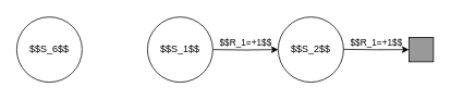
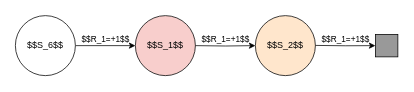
  <mxCell id="0" />
  <mxCell id="1" parent="0" />
+ <mxCell id="2" style="edgeStyle=orthogonalEdgeStyle;rounded=0;orthogonalLoop=1;jettySize=auto;html=1;entryX=0;entryY=0.5;entryDx=0;entryDy=0;" edge="1" parent="1" source="4" target="5"><mxGeometry relative="1" as="geometry" /></mxCell>
+ <mxCell id="3" value="$$R_1=+1$$" style="edgeLabel;html=1;align=center;verticalAlign=middle;resizable=0;points=[];labelBackgroundColor=none;" vertex="1" connectable="0" parent="2"><mxGeometry x="-0.171" y="1" relative="1" as="geometry"><mxPoint x="6.86" y="-9" as="offset" /></mxGeometry></mxCell>
  <mxCell id="4" value="$$S_6$$" style="ellipse;whiteSpace=wrap;html=1;aspect=fixed;" vertex="1" parent="1"><mxGeometry x="20" y="20" width="80" height="80" as="geometry" /></mxCell>
- <mxCell id="5" value="&lt;span&gt;$$S_1$$&lt;/span&gt;" style="ellipse;whiteSpace=wrap;html=1;aspect=fixed;" vertex="1" parent="1"><mxGeometry x="180" y="20" width="80" height="80" as="geometry" /></mxCell>
+ <mxCell id="5" value="&lt;span&gt;$$S_1$$&lt;/span&gt;" style="ellipse;whiteSpace=wrap;html=1;aspect=fixed;fillColor=#f8cecc;" vertex="1" parent="1"><mxGeometry x="180" y="20" width="80" height="80" as="geometry" /></mxCell>
  <mxCell id="6" style="edgeStyle=orthogonalEdgeStyle;rounded=0;orthogonalLoop=1;jettySize=auto;html=1;entryX=0;entryY=0.5;entryDx=0;entryDy=0;" edge="1" parent="1" target="8"><mxGeometry relative="1" as="geometry"><mxPoint x="260" y="60" as="sourcePoint" /></mxGeometry></mxCell>
  <mxCell id="7" value="$$R_1=+1$$" style="edgeLabel;html=1;align=center;verticalAlign=middle;resizable=0;points=[];labelBackgroundColor=none;" vertex="1" connectable="0" parent="6"><mxGeometry x="-0.171" y="1" relative="1" as="geometry"><mxPoint x="6.86" y="-9" as="offset" /></mxGeometry></mxCell>
- <mxCell id="8" value="&lt;span&gt;$$S_2$$&lt;/span&gt;" style="ellipse;whiteSpace=wrap;html=1;aspect=fixed;" vertex="1" parent="1"><mxGeometry x="340" y="20" width="80" height="80" as="geometry" /></mxCell>
+ <mxCell id="8" value="&lt;span&gt;$$S_2$$&lt;/span&gt;" style="ellipse;whiteSpace=wrap;html=1;aspect=fixed;fillColor=#ffe6cc;" vertex="1" parent="1"><mxGeometry x="340" y="20" width="80" height="80" as="geometry" /></mxCell>
  <mxCell id="9" style="edgeStyle=orthogonalEdgeStyle;rounded=0;orthogonalLoop=1;jettySize=auto;html=1;entryX=0;entryY=0.5;entryDx=0;entryDy=0;" edge="1" parent="1" target="11"><mxGeometry relative="1" as="geometry"><mxPoint x="420" y="59.71" as="sourcePoint" /><mxPoint x="500" y="59.71" as="targetPoint" /></mxGeometry></mxCell>
  <mxCell id="10" value="$$R_1=+1$$" style="edgeLabel;html=1;align=center;verticalAlign=middle;resizable=0;points=[];labelBackgroundColor=none;" vertex="1" connectable="0" parent="9"><mxGeometry x="-0.171" y="1" relative="1" as="geometry"><mxPoint x="6.86" y="-9" as="offset" /></mxGeometry></mxCell>
  <mxCell id="11" value="" style="rounded=0;whiteSpace=wrap;html=1;fillColor=#999999;" vertex="1" parent="1"><mxGeometry x="500" y="45" width="30" height="30" as="geometry" /></mxCell>
